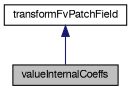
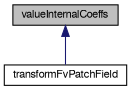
  digraph {
    rankdir=TB
    node [color=black fontname=FreeSans fontsize=10 shape=record]
    n1 [fillcolor=grey75 fontcolor=black height=0.2 label=valueInternalCoeffs style=filled width=0.4]
    n2 [height=0.2 label=transformFvPatchField width=0.4]
-   n2 -> n1 [color=midnightblue dir=back fontname=FreeSans fontsize=10 labelfontname=FreeSans labelfontsize=10 style=solid]
+   n1 -> n2 [color=midnightblue dir=back fontname=FreeSans fontsize=10 labelfontname=FreeSans labelfontsize=10 style=solid]
  }
